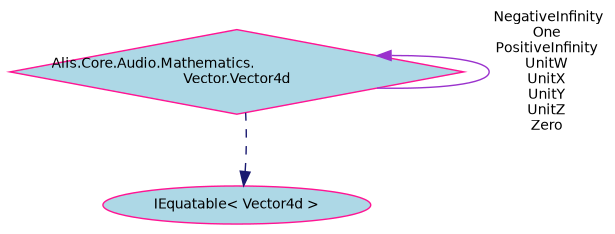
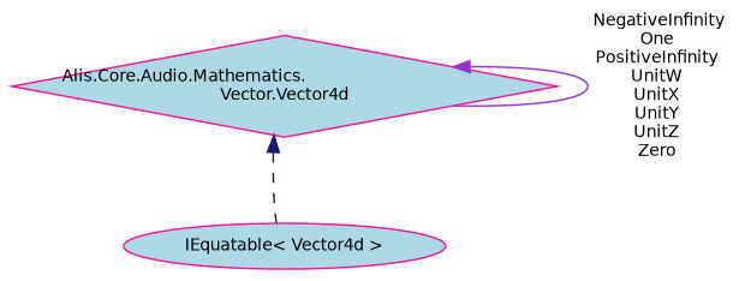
  digraph {
    node [color=deeppink fillcolor=lightblue fontname=Helvetica fontsize=10 style=filled]
    edge [dir=back fontname=Helvetica fontsize=10 labelfontname=Helvetica labelfontsize=10]
    n1 [fontcolor=black height=0.2 label="Alis.Core.Audio.Mathematics.\lVector.Vector4d" shape=diamond width=0.4]
    n2 [height=0.2 label="IEquatable\< Vector4d \>" shape=ellipse width=0.4]
    n1 -> n1 [color=darkorchid3 label=" NegativeInfinity\nOne\nPositiveInfinity\nUnitW\nUnitX\nUnitY\nUnitZ\nZero" style=solid]
-   n2 -> n1 [color=midnightblue style=dashed]
+   n1 -> n2 [color=midnightblue style=dashed]
  }
